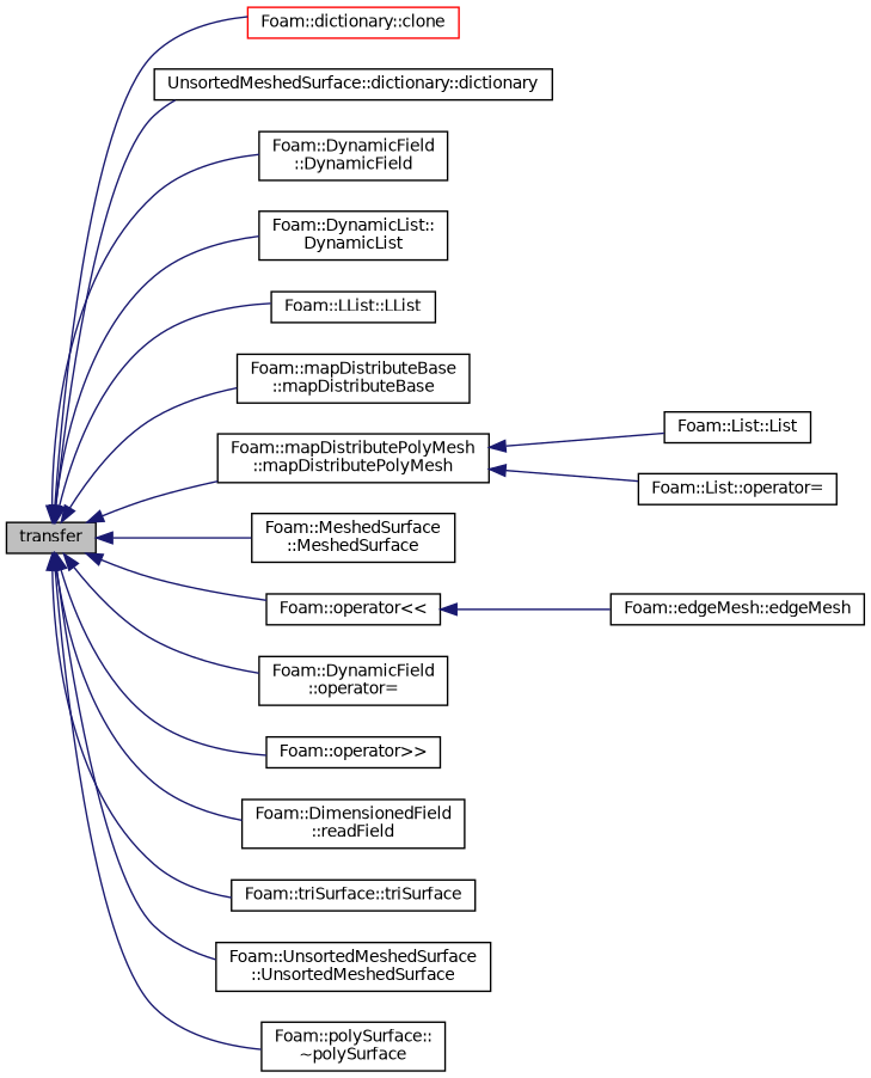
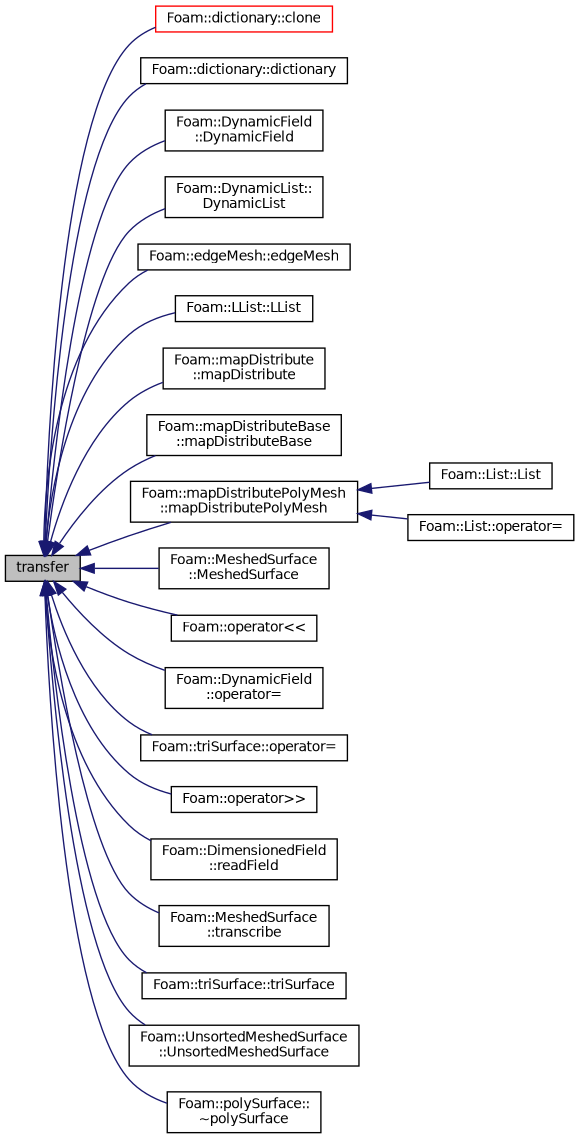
  digraph {
    rankdir=LR
    node [color=black fontname=Helvetica fontsize=10 shape=record]
    edge [color=midnightblue dir=back fontname=Helvetica fontsize=10 labelfontname=Helvetica labelfontsize=10 style=solid]
    n1 [fillcolor=grey75 fontcolor=black height=0.2 label=transfer style=filled width=0.4]
    n2 [color=red height=0.2 label="Foam::dictionary::clone" width=0.4]
-   n3 [height=0.2 label="UnsortedMeshedSurface::dictionary::dictionary" width=0.4]
+   n3 [height=0.2 label="Foam::dictionary::dictionary" width=0.4]
    n4 [height=0.2 label="Foam::DynamicField\l::DynamicField" width=0.4]
    n5 [height=0.2 label="Foam::DynamicList::\lDynamicList" width=0.4]
    n6 [height=0.2 label="Foam::edgeMesh::edgeMesh" width=0.4]
    n7 [height=0.2 label="Foam::LList::LList" width=0.4]
+   n8 [height=0.2 label="Foam::mapDistribute\l::mapDistribute" width=0.4]
    n9 [height=0.2 label="Foam::mapDistributeBase\l::mapDistributeBase" width=0.4]
    n10 [height=0.2 label="Foam::mapDistributePolyMesh\l::mapDistributePolyMesh" width=0.4]
    n11 [height=0.2 label="Foam::MeshedSurface\l::MeshedSurface" width=0.4]
    n12 [height=0.2 label="Foam::operator\<\<" width=0.4]
    n13 [height=0.2 label="Foam::DynamicField\l::operator=" width=0.4]
+   n14 [height=0.2 label="Foam::triSurface::operator=" width=0.4]
    n15 [height=0.2 label="Foam::operator\>\>" width=0.4]
    n16 [height=0.2 label="Foam::DimensionedField\l::readField" width=0.4]
+   n17 [height=0.2 label="Foam::MeshedSurface\l::transcribe" width=0.4]
    n18 [height=0.2 label="Foam::triSurface::triSurface" width=0.4]
    n19 [height=0.2 label="Foam::UnsortedMeshedSurface\l::UnsortedMeshedSurface" width=0.4]
    n20 [height=0.2 label="Foam::polySurface::\l~polySurface" width=0.4]
    n21 [height=0.2 label="Foam::List::List" width=0.4]
    n22 [height=0.2 label="Foam::List::operator=" width=0.4]
    n1 -> n2
    n1 -> n3
    n1 -> n4
    n1 -> n5
-   n12 -> n6
+   n1 -> n6
    n1 -> n7
+   n1 -> n8
    n1 -> n9
    n1 -> n10
    n1 -> n11
    n1 -> n12
    n1 -> n13
+   n1 -> n14
    n1 -> n15
    n1 -> n16
+   n1 -> n17
    n1 -> n18
    n1 -> n19
    n1 -> n20
    n10 -> n21
    n10 -> n22
  }
